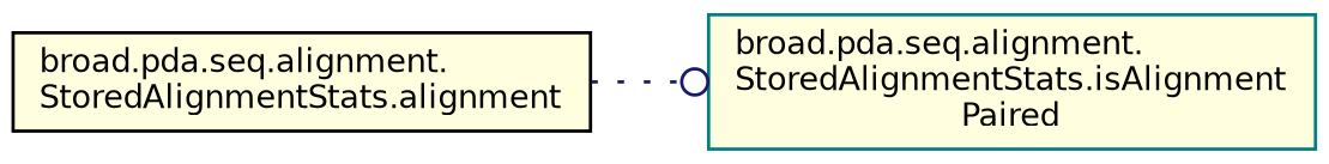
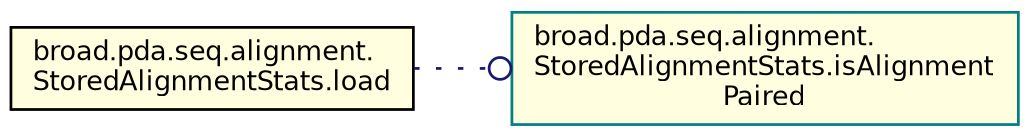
  digraph {
    rankdir=LR
    node [fillcolor=lightyellow fontname=Helvetica fontsize=10 shape=record style=filled]
-   n1 [color=black fontcolor=black height=0.2 label="broad.pda.seq.alignment.\lStoredAlignmentStats.alignment" width=0.4]
+   n1 [color=black fontcolor=black height=0.2 label="broad.pda.seq.alignment.\lStoredAlignmentStats.load" width=0.4]
    n2 [color=teal height=0.2 label="broad.pda.seq.alignment.\lStoredAlignmentStats.isAlignment\lPaired" width=0.4]
    n1 -> n2 [color=midnightblue fontname=Helvetica fontsize=10 labelfontname=Helvetica labelfontsize=10 style=dotted arrowhead=odot]
  }
